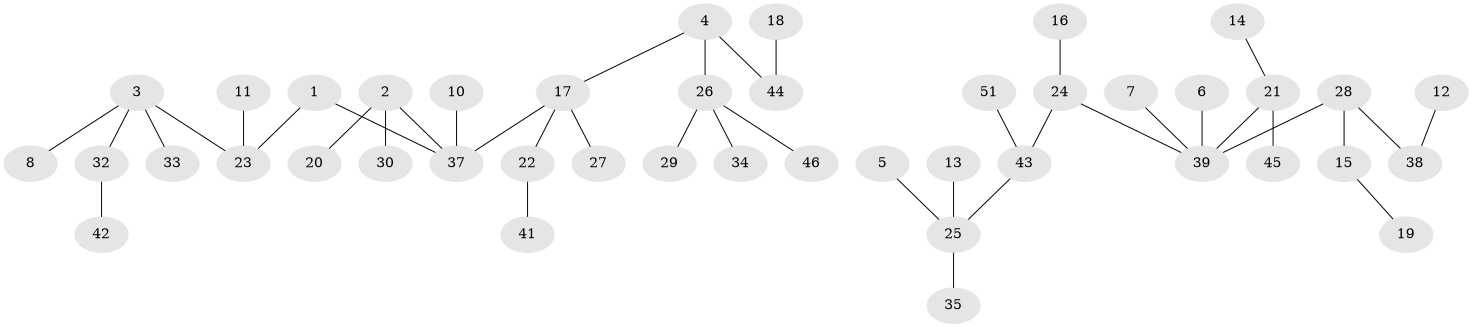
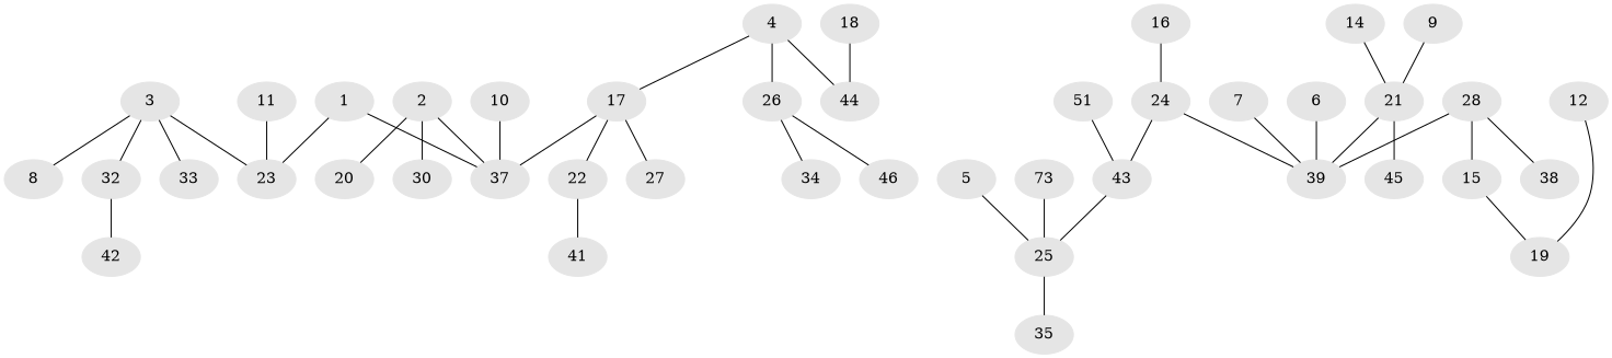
  graph {
    node [color=gray90 style=filled]
    edge [weight=1.0]
    1
    23
    37
    2
    20
    30
    3
    8
    32
    33
    42
    4
    17
    26
    44
    22
    27
-   29
    34
    46
    5
    25
    15
    19
    35
    6
    39
    7
+   9
    21
    45
    10
    11
    12
-   13
+   13 [label=73]
    14
    16
    24
    43
    41
    18
    28
    38
    n44 [label=51]
    1 -- 23
    1 -- 37
    2 -- 37
    2 -- 20
    2 -- 30
    3 -- 23
    3 -- 8
    3 -- 32
    3 -- 33
    32 -- 42
    4 -- 17
    4 -- 26
    4 -- 44
    17 -- 37
    17 -- 22
    17 -- 27
-   26 -- 29
    26 -- 34
    26 -- 46
    22 -- 41
    5 -- 25
    25 -- 35
    15 -- 19
    6 -- 39
    7 -- 39
+   9 -- 21
    21 -- 39
    21 -- 45
    10 -- 37
    11 -- 23
-   12 -- 38
+   12 -- 19
    13 -- 25
    14 -- 21
    16 -- 24
    24 -- 39
    24 -- 43
    43 -- 25
    18 -- 44
    28 -- 15
    28 -- 39
    28 -- 38
    n44 -- 43
  }
